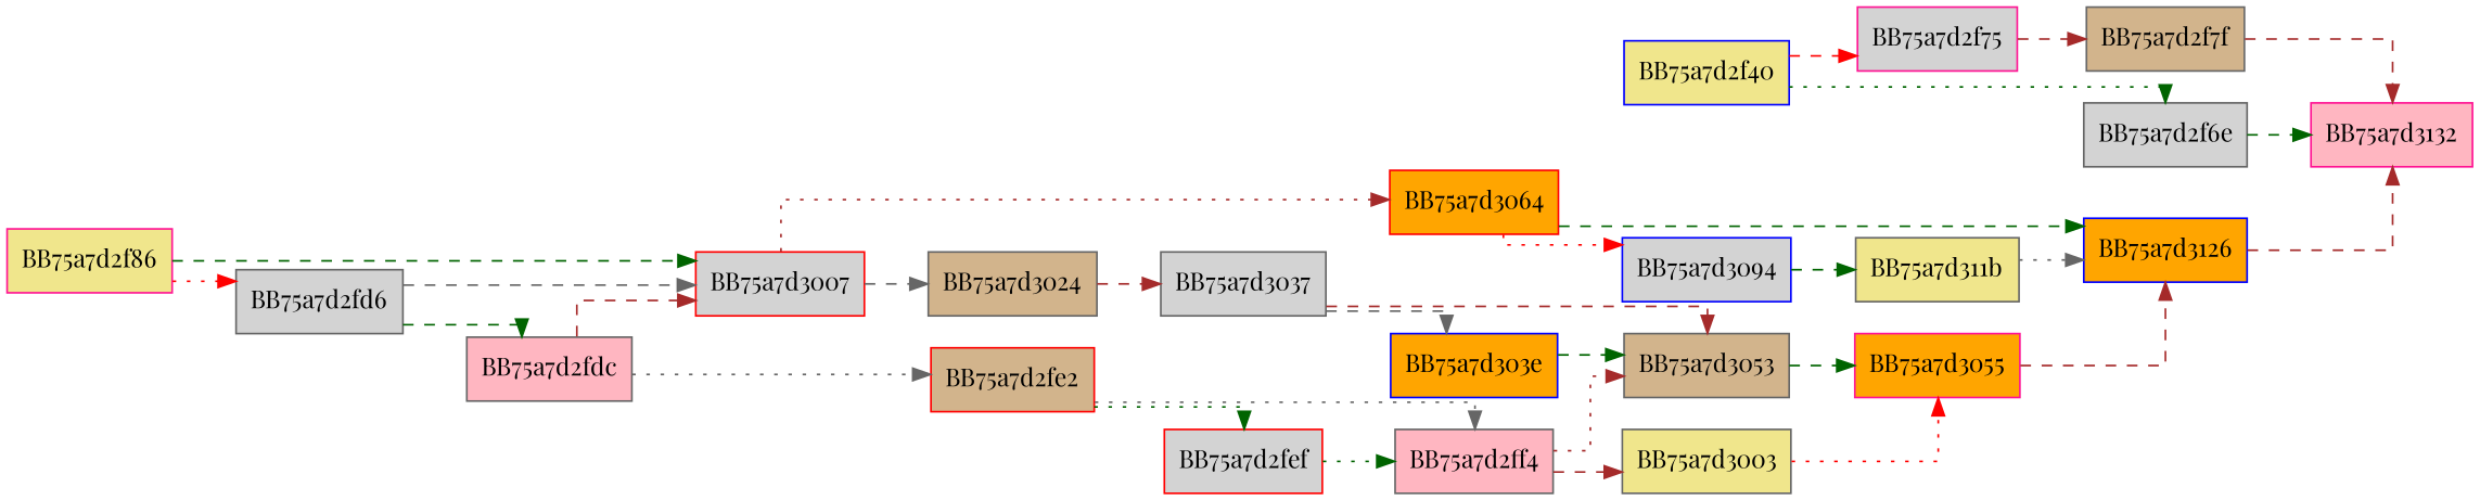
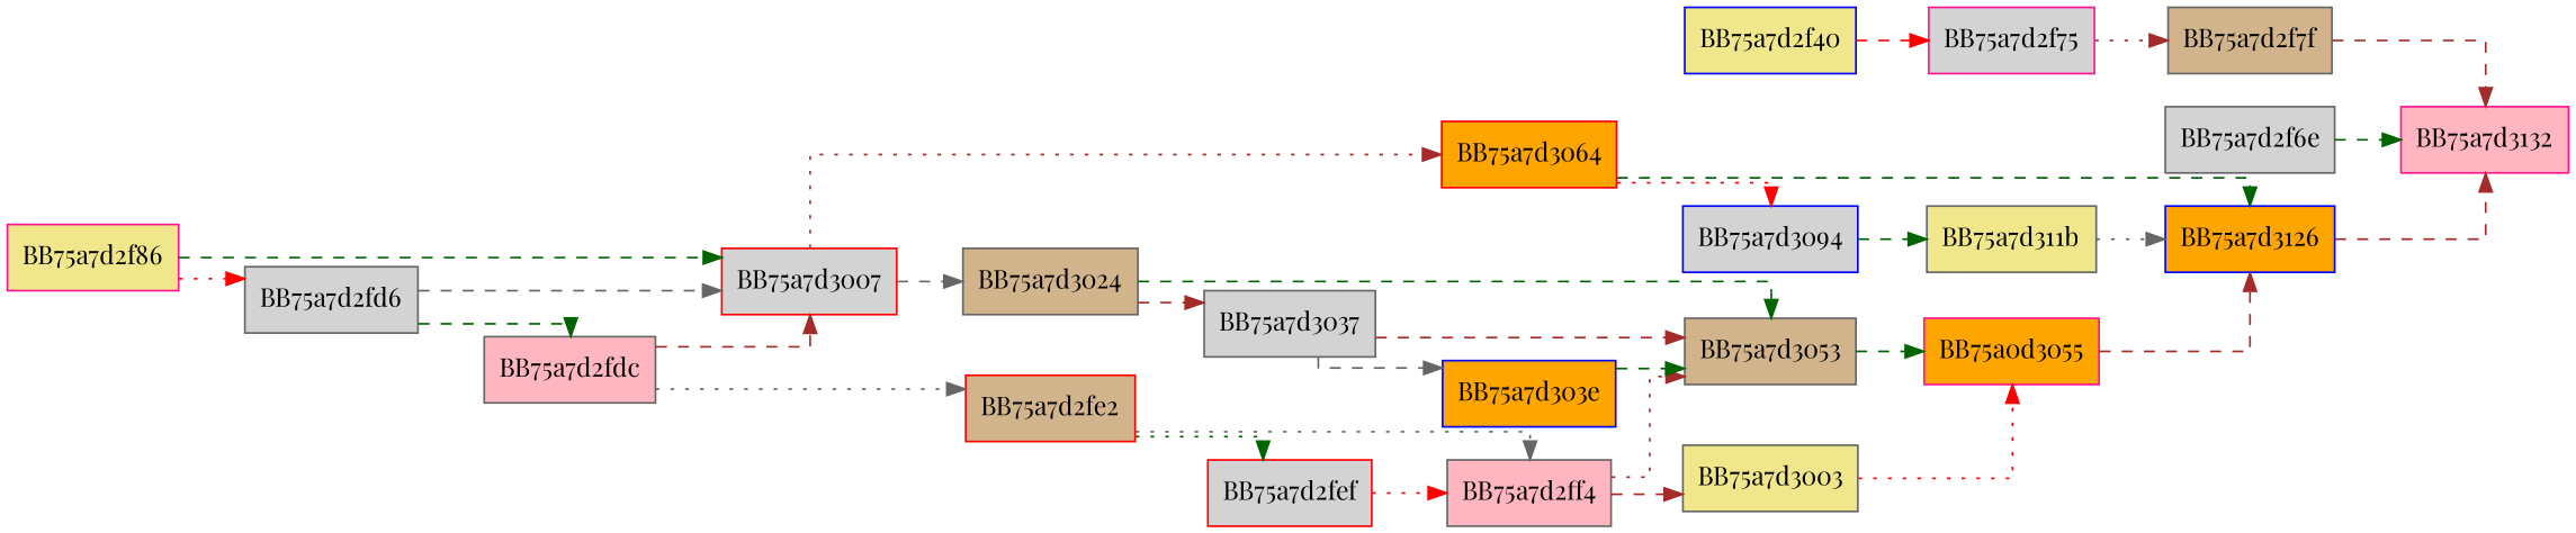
  digraph {
    fontname="Playfair Display"
    rankdir=LR
    splines=ortho
    node [color=gray40 fillcolor=lightgrey fontname="Playfair Display" shape=box style=filled]
    edge [color=darkgreen fontname="Playfair Display" style=dashed]
    BB75a7d2f40 [color=blue fillcolor=khaki]
    BB75a7d2f75 [color=deeppink]
    BB75a7d2f6e
    BB75a7d2f7f [fillcolor=tan]
    BB75a7d3132 [color=deeppink fillcolor=lightpink]
    BB75a7d2f86 [color=deeppink fillcolor=khaki]
    BB75a7d3007 [color=red]
    BB75a7d2fd6
    BB75a7d3064 [color=red fillcolor=orange]
    BB75a7d3024 [fillcolor=tan]
    BB75a7d2fdc [fillcolor=lightpink]
    BB75a7d3126 [color=blue fillcolor=orange]
    BB75a7d3094 [color=blue]
    BB75a7d3053 [fillcolor=tan]
    BB75a7d3037
    BB75a7d2fe2 [color=red fillcolor=tan]
    BB75a7d2ff4 [fillcolor=lightpink]
    BB75a7d2fef [color=red]
    BB75a7d3003 [fillcolor=khaki]
-   BB75a7d3055 [color=deeppink fillcolor=orange]
+   BB75a7d3055 [color=deeppink fillcolor=orange label=BB75a0d3055]
    BB75a7d311b [fillcolor=khaki]
    BB75a7d303e [color=blue fillcolor=orange]
    BB75a7d2f40 -> BB75a7d2f75 [color=red]
-   BB75a7d2f40 -> BB75a7d2f6e [style=dotted]
-   BB75a7d2f75 -> BB75a7d2f7f [color=brown]
+   BB75a7d2f75 -> BB75a7d2f7f [color=brown style=dotted]
    BB75a7d2f6e -> BB75a7d3132
    BB75a7d2f7f -> BB75a7d3132 [color=brown]
    BB75a7d2f86 -> BB75a7d3007
    BB75a7d2f86 -> BB75a7d2fd6 [color=red style=dotted]
    BB75a7d3007 -> BB75a7d3064 [color=brown style=dotted]
    BB75a7d3007 -> BB75a7d3024 [color=gray40]
    BB75a7d2fd6 -> BB75a7d3007 [color=gray40]
    BB75a7d2fd6 -> BB75a7d2fdc
    BB75a7d3064 -> BB75a7d3126
    BB75a7d3064 -> BB75a7d3094 [color=red style=dotted]
+   BB75a7d3024 -> BB75a7d3053
    BB75a7d3024 -> BB75a7d3037 [color=brown]
    BB75a7d2fdc -> BB75a7d3007 [color=brown]
    BB75a7d2fdc -> BB75a7d2fe2 [color=gray40 style=dotted]
    BB75a7d3126 -> BB75a7d3132 [color=brown]
    BB75a7d3094 -> BB75a7d311b
    BB75a7d3053 -> BB75a7d3055
    BB75a7d3037 -> BB75a7d3053 [color=brown]
    BB75a7d3037 -> BB75a7d303e [color=gray40]
    BB75a7d2fe2 -> BB75a7d2ff4 [color=gray40 style=dotted]
    BB75a7d2fe2 -> BB75a7d2fef [style=dotted]
    BB75a7d2ff4 -> BB75a7d3053 [color=brown style=dotted]
    BB75a7d2ff4 -> BB75a7d3003 [color=brown]
-   BB75a7d2fef -> BB75a7d2ff4 [style=dotted]
+   BB75a7d2fef -> BB75a7d2ff4 [color=red style=dotted]
    BB75a7d3003 -> BB75a7d3055 [color=red style=dotted]
    BB75a7d3055 -> BB75a7d3126 [color=brown]
    BB75a7d311b -> BB75a7d3126 [color=gray40 style=dotted]
    BB75a7d303e -> BB75a7d3053
  }
